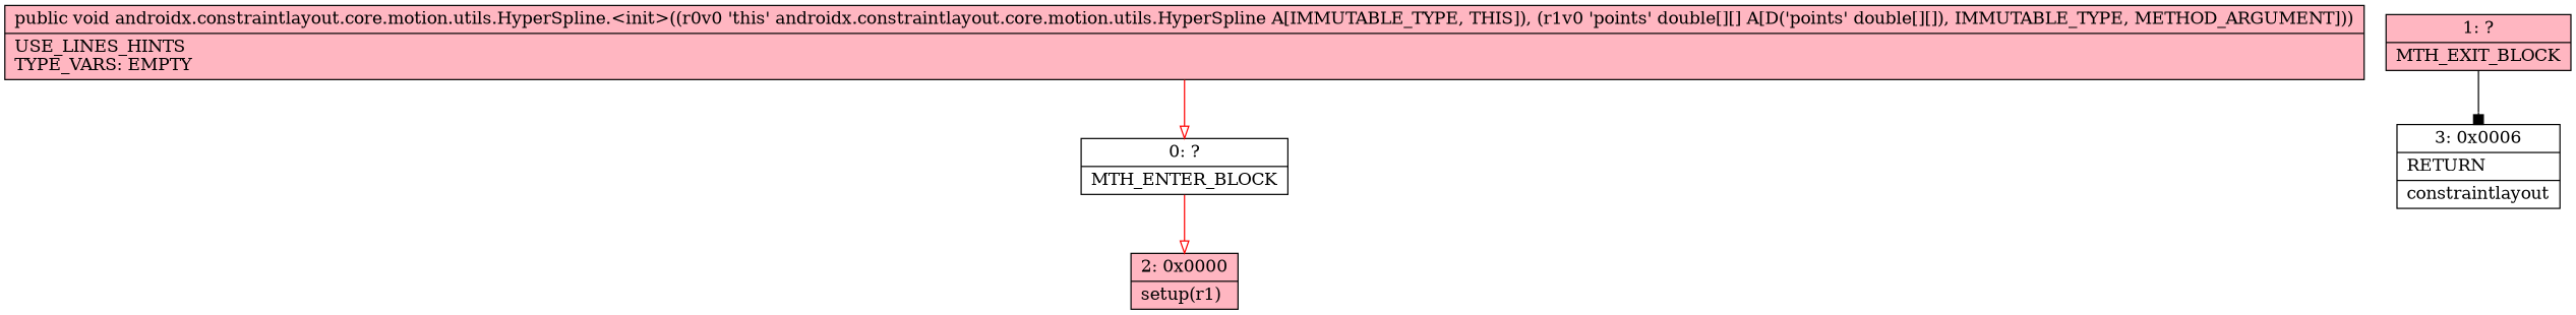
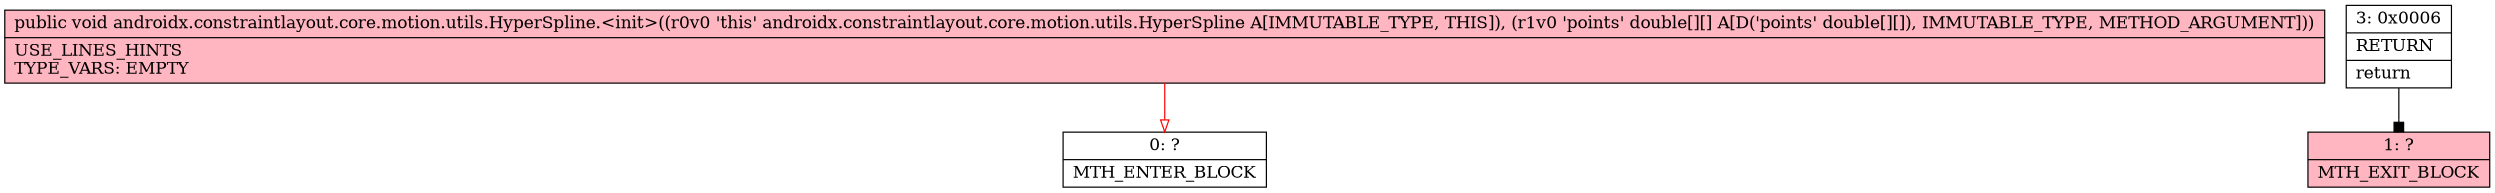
  digraph {
    node [fillcolor=lightpink shape=record style=filled]
    edge [arrowhead=onormal color=red]
    n1 [fillcolor=white label="{0\:\ ?|MTH_ENTER_BLOCK\l}"]
-   n2 [label="{2\:\ 0x0000|setup(r1)\l}"]
-   n3 [fillcolor=white label="{3\:\ 0x0006|RETURN\l|constraintlayout\l}"]
+   n3 [fillcolor=white label="{3\:\ 0x0006|RETURN\l|return\l}"]
    n4 [label="{1\:\ ?|MTH_EXIT_BLOCK\l}"]
    n5 [label="{public void androidx.constraintlayout.core.motion.utils.HyperSpline.\<init\>((r0v0 'this' androidx.constraintlayout.core.motion.utils.HyperSpline A[IMMUTABLE_TYPE, THIS]), (r1v0 'points' double[][] A[D('points' double[][]), IMMUTABLE_TYPE, METHOD_ARGUMENT]))  | USE_LINES_HINTS\lTYPE_VARS: EMPTY\l}"]
-   n1 -> n2
-   n4 -> n3 [arrowhead=box color=black]
+   n3 -> n4 [arrowhead=box color=black]
    n5 -> n1
  }
